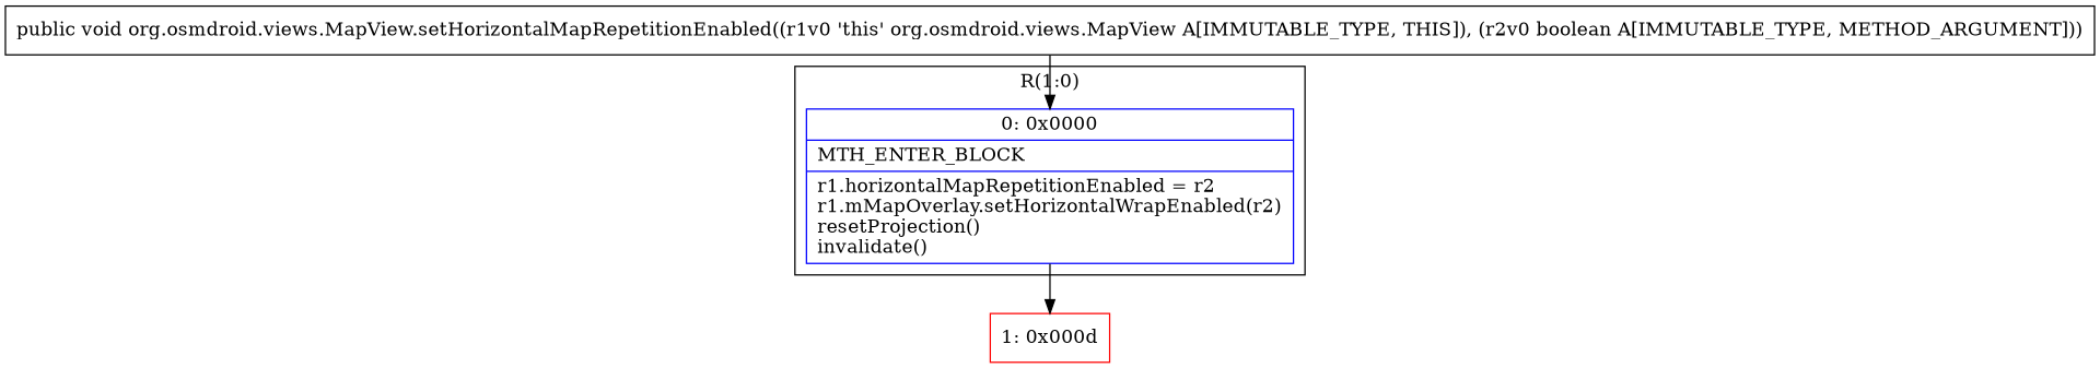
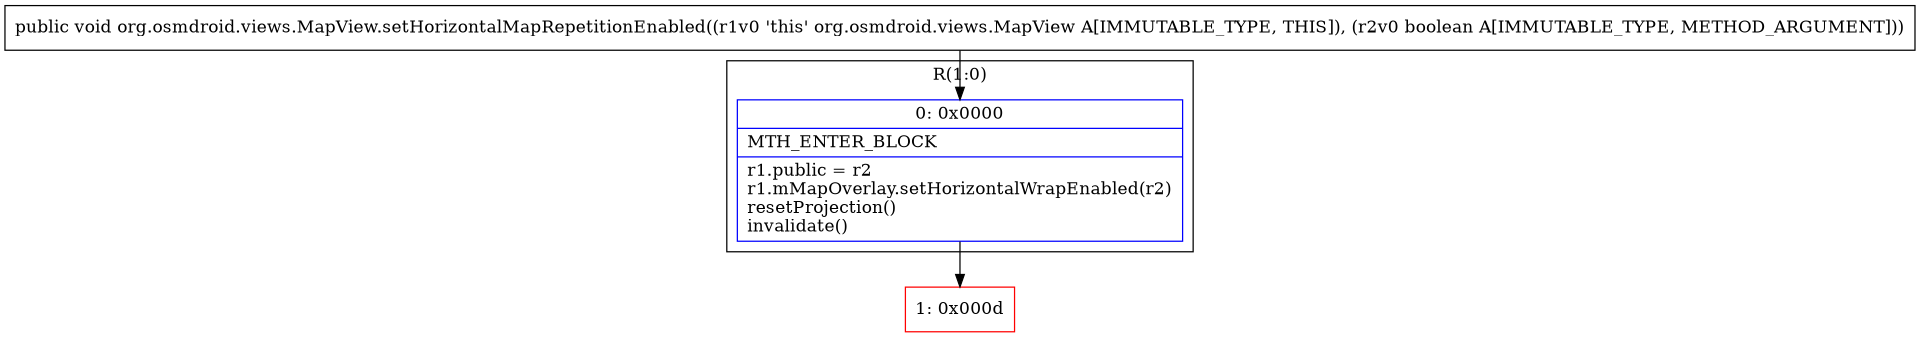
  digraph {
    node [shape=record]
-   n1 [color=blue label="{0\:\ 0x0000|MTH_ENTER_BLOCK\l|r1.horizontalMapRepetitionEnabled = r2\lr1.mMapOverlay.setHorizontalWrapEnabled(r2)\lresetProjection()\linvalidate()\l}"]
+   n1 [color=blue label="{0\:\ 0x0000|MTH_ENTER_BLOCK\l|r1.public = r2\lr1.mMapOverlay.setHorizontalWrapEnabled(r2)\lresetProjection()\linvalidate()\l}"]
    n2 [color=red label="{1\:\ 0x000d}"]
    n3 [label="{public void org.osmdroid.views.MapView.setHorizontalMapRepetitionEnabled((r1v0 'this' org.osmdroid.views.MapView A[IMMUTABLE_TYPE, THIS]), (r2v0 boolean A[IMMUTABLE_TYPE, METHOD_ARGUMENT])) }"]
    subgraph cluster_1 {
      label="R(1:0)"
      n1
    }
    n1 -> n2
    n3 -> n1
  }
